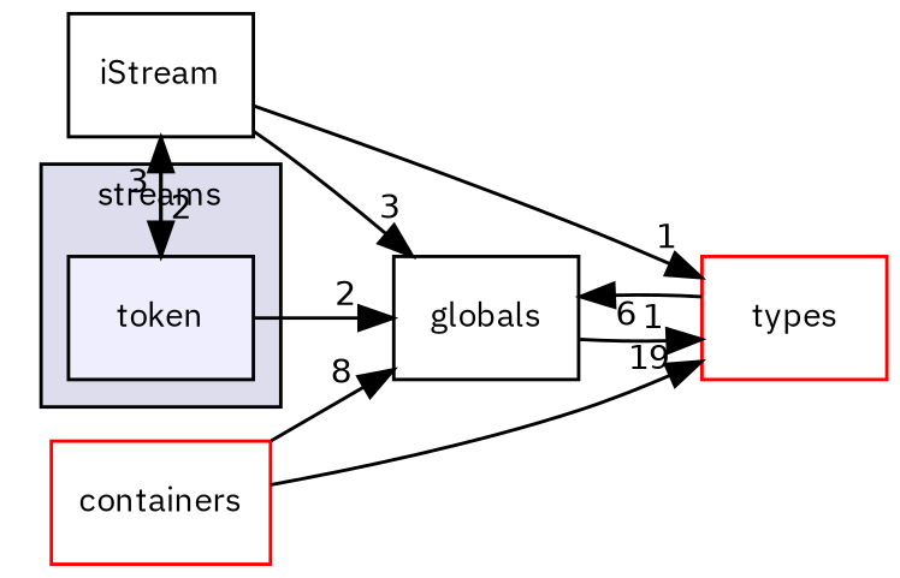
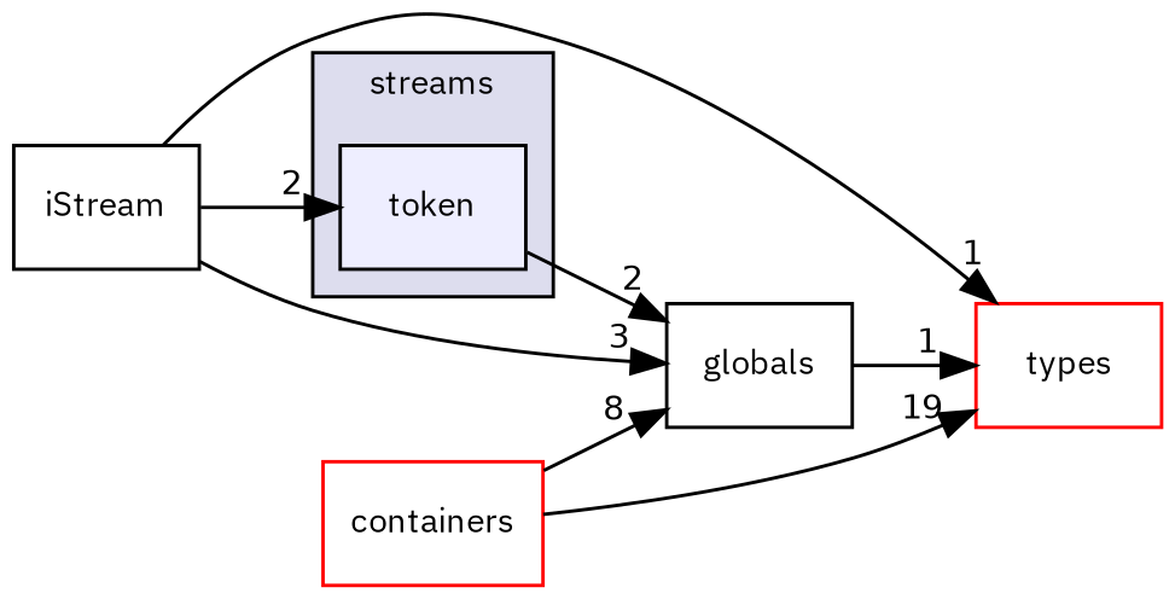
  digraph {
    compound=true
    fontname="IBM Plex Sans"
    rankdir=LR
    node [fontname="IBM Plex Sans" fontsize=10 shape=box style=filled]
    edge [fontname="IBM Plex Sans" headlabel=3 labeldistance=1.5 labelfontname=Helvetica labelfontsize=10]
    n1 [fillcolor="#eeeeff" label=token pencolor=black]
    n2 [label=iStream style=""]
    n3 [label=globals style=""]
    n4 [color=red fillcolor=white label=types]
    n5 [color=red fillcolor=white label=containers]
    subgraph cluster_1 {
      bgcolor="#ddddee"
      fontsize=10
      label=streams
      pencolor=black
      n1
    }
-   n1 -> n2
    n1 -> n3 [headlabel=2]
    n2 -> n1 [headlabel=2]
    n2 -> n3
    n2 -> n4 [headlabel=1]
    n3 -> n4 [headlabel=1]
-   n4 -> n3 [headlabel=6]
    n5 -> n3 [headlabel=8]
    n5 -> n4 [headlabel=19]
  }
